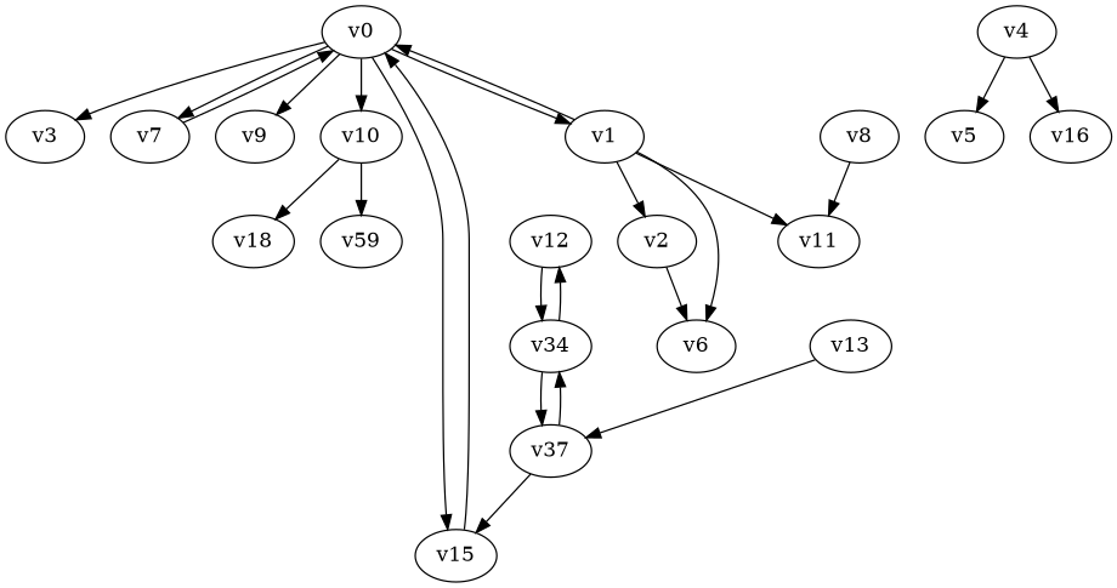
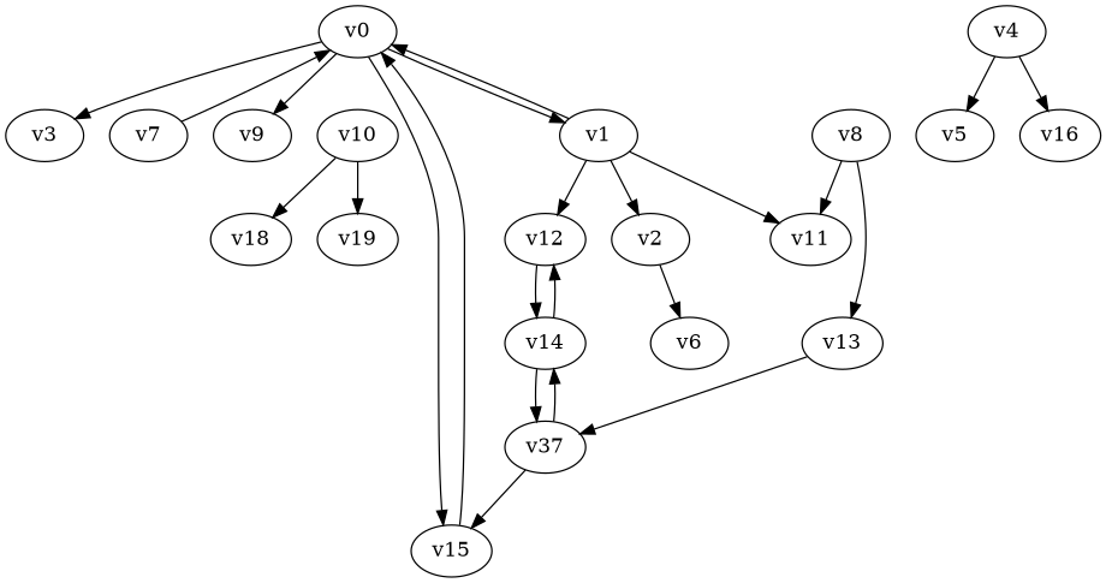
  digraph {
    node [player=0 weight=8]
    v0 [weight=6]
    v1 [player=1 weight=15]
    v3 [player=1 weight=4]
    v7 [player=1]
    v9 [player=1]
    v10 [weight=5]
    v15 [player=1 weight=3]
    v2 [weight=7]
    v12 [weight=3]
    v11 [player=1 weight=3]
    v18 [weight=1]
-   v19 [player=1 weight=10 label=v59]
+   v19 [player=1 weight=10]
    v6 [weight=0]
    v8 [weight=18]
    v13 [player=1 weight=11]
-   v14 [weight=17 label=v34]
+   v14 [weight=17]
    v4 [weight=13]
    v5 [player=1 weight=7]
    v16
    n20 [label=v37 player=1 weight=-2]
    v0 -> v1
    v0 -> v3
-   v0 -> v7
    v0 -> v9
-   v0 -> v10
    v0 -> v15
    v1 -> v0
    v1 -> v2
-   v1 -> v6
+   v1 -> v12
    v1 -> v11
    v7 -> v0
    v10 -> v18
    v10 -> v19
    v15 -> v0
    v2 -> v6
    v12 -> v14
    v8 -> v11
+   v8 -> v13
    v13 -> n20
    v14 -> v12
    v14 -> n20
    v4 -> v5
    v4 -> v16
    n20 -> v15
    n20 -> v14
  }
